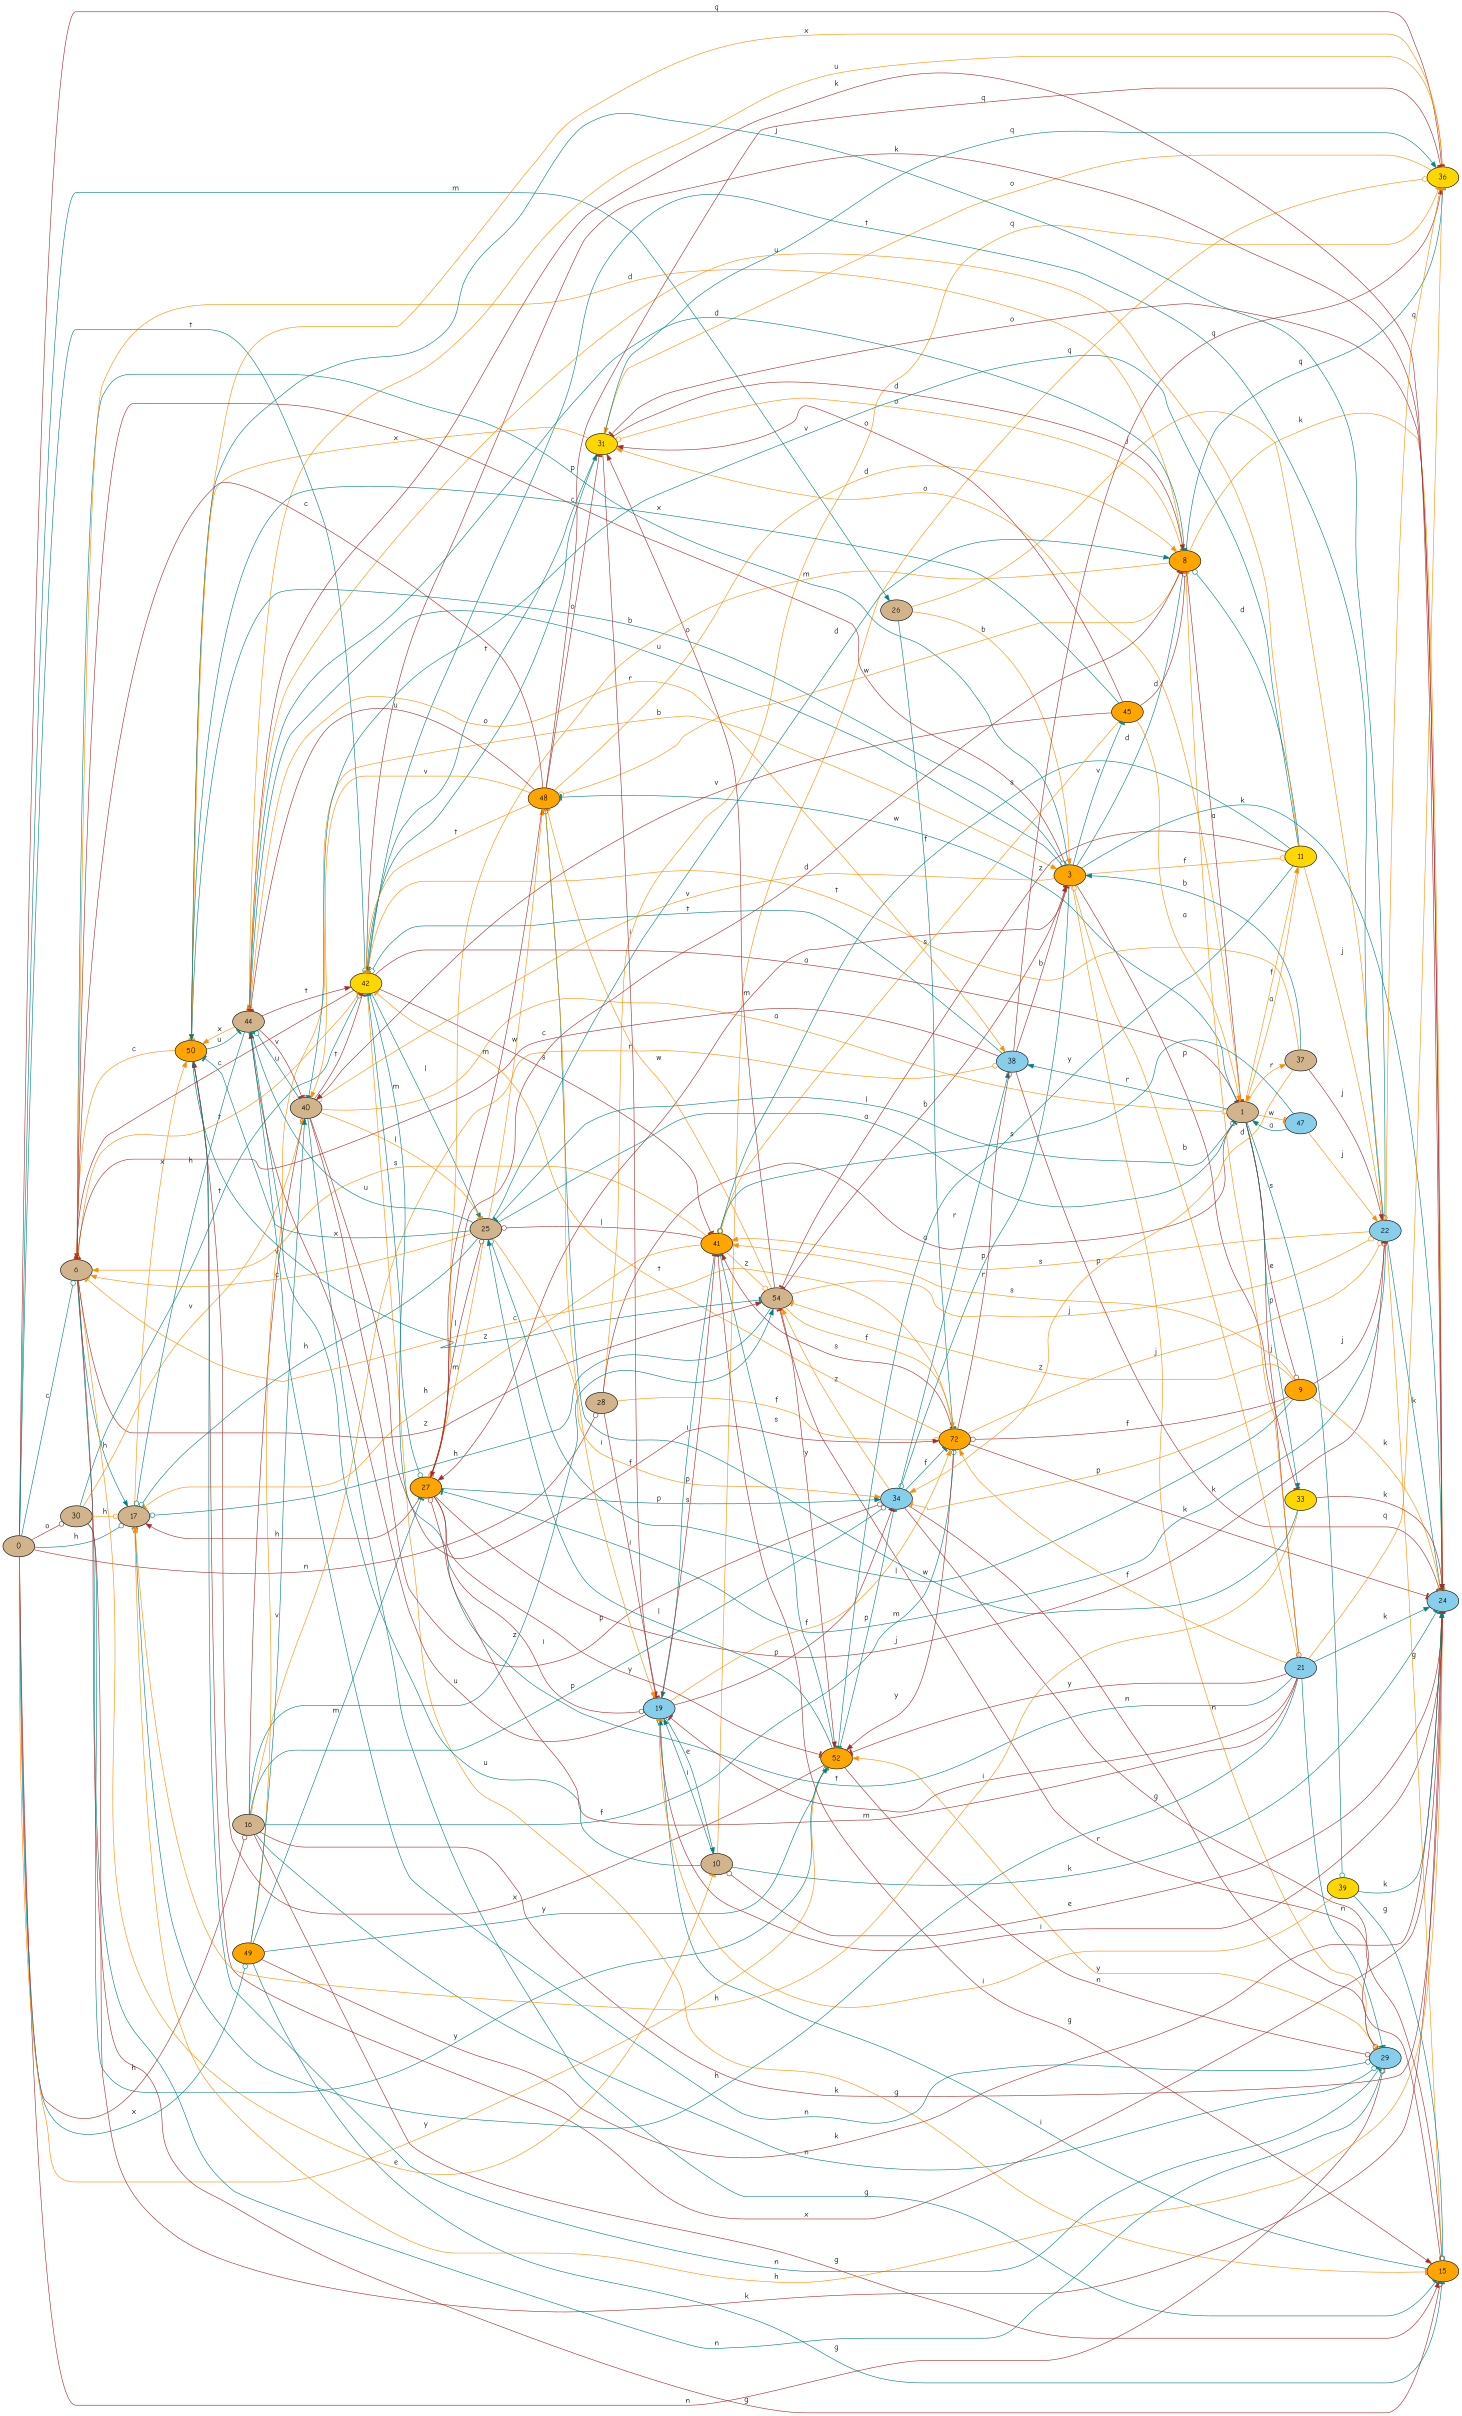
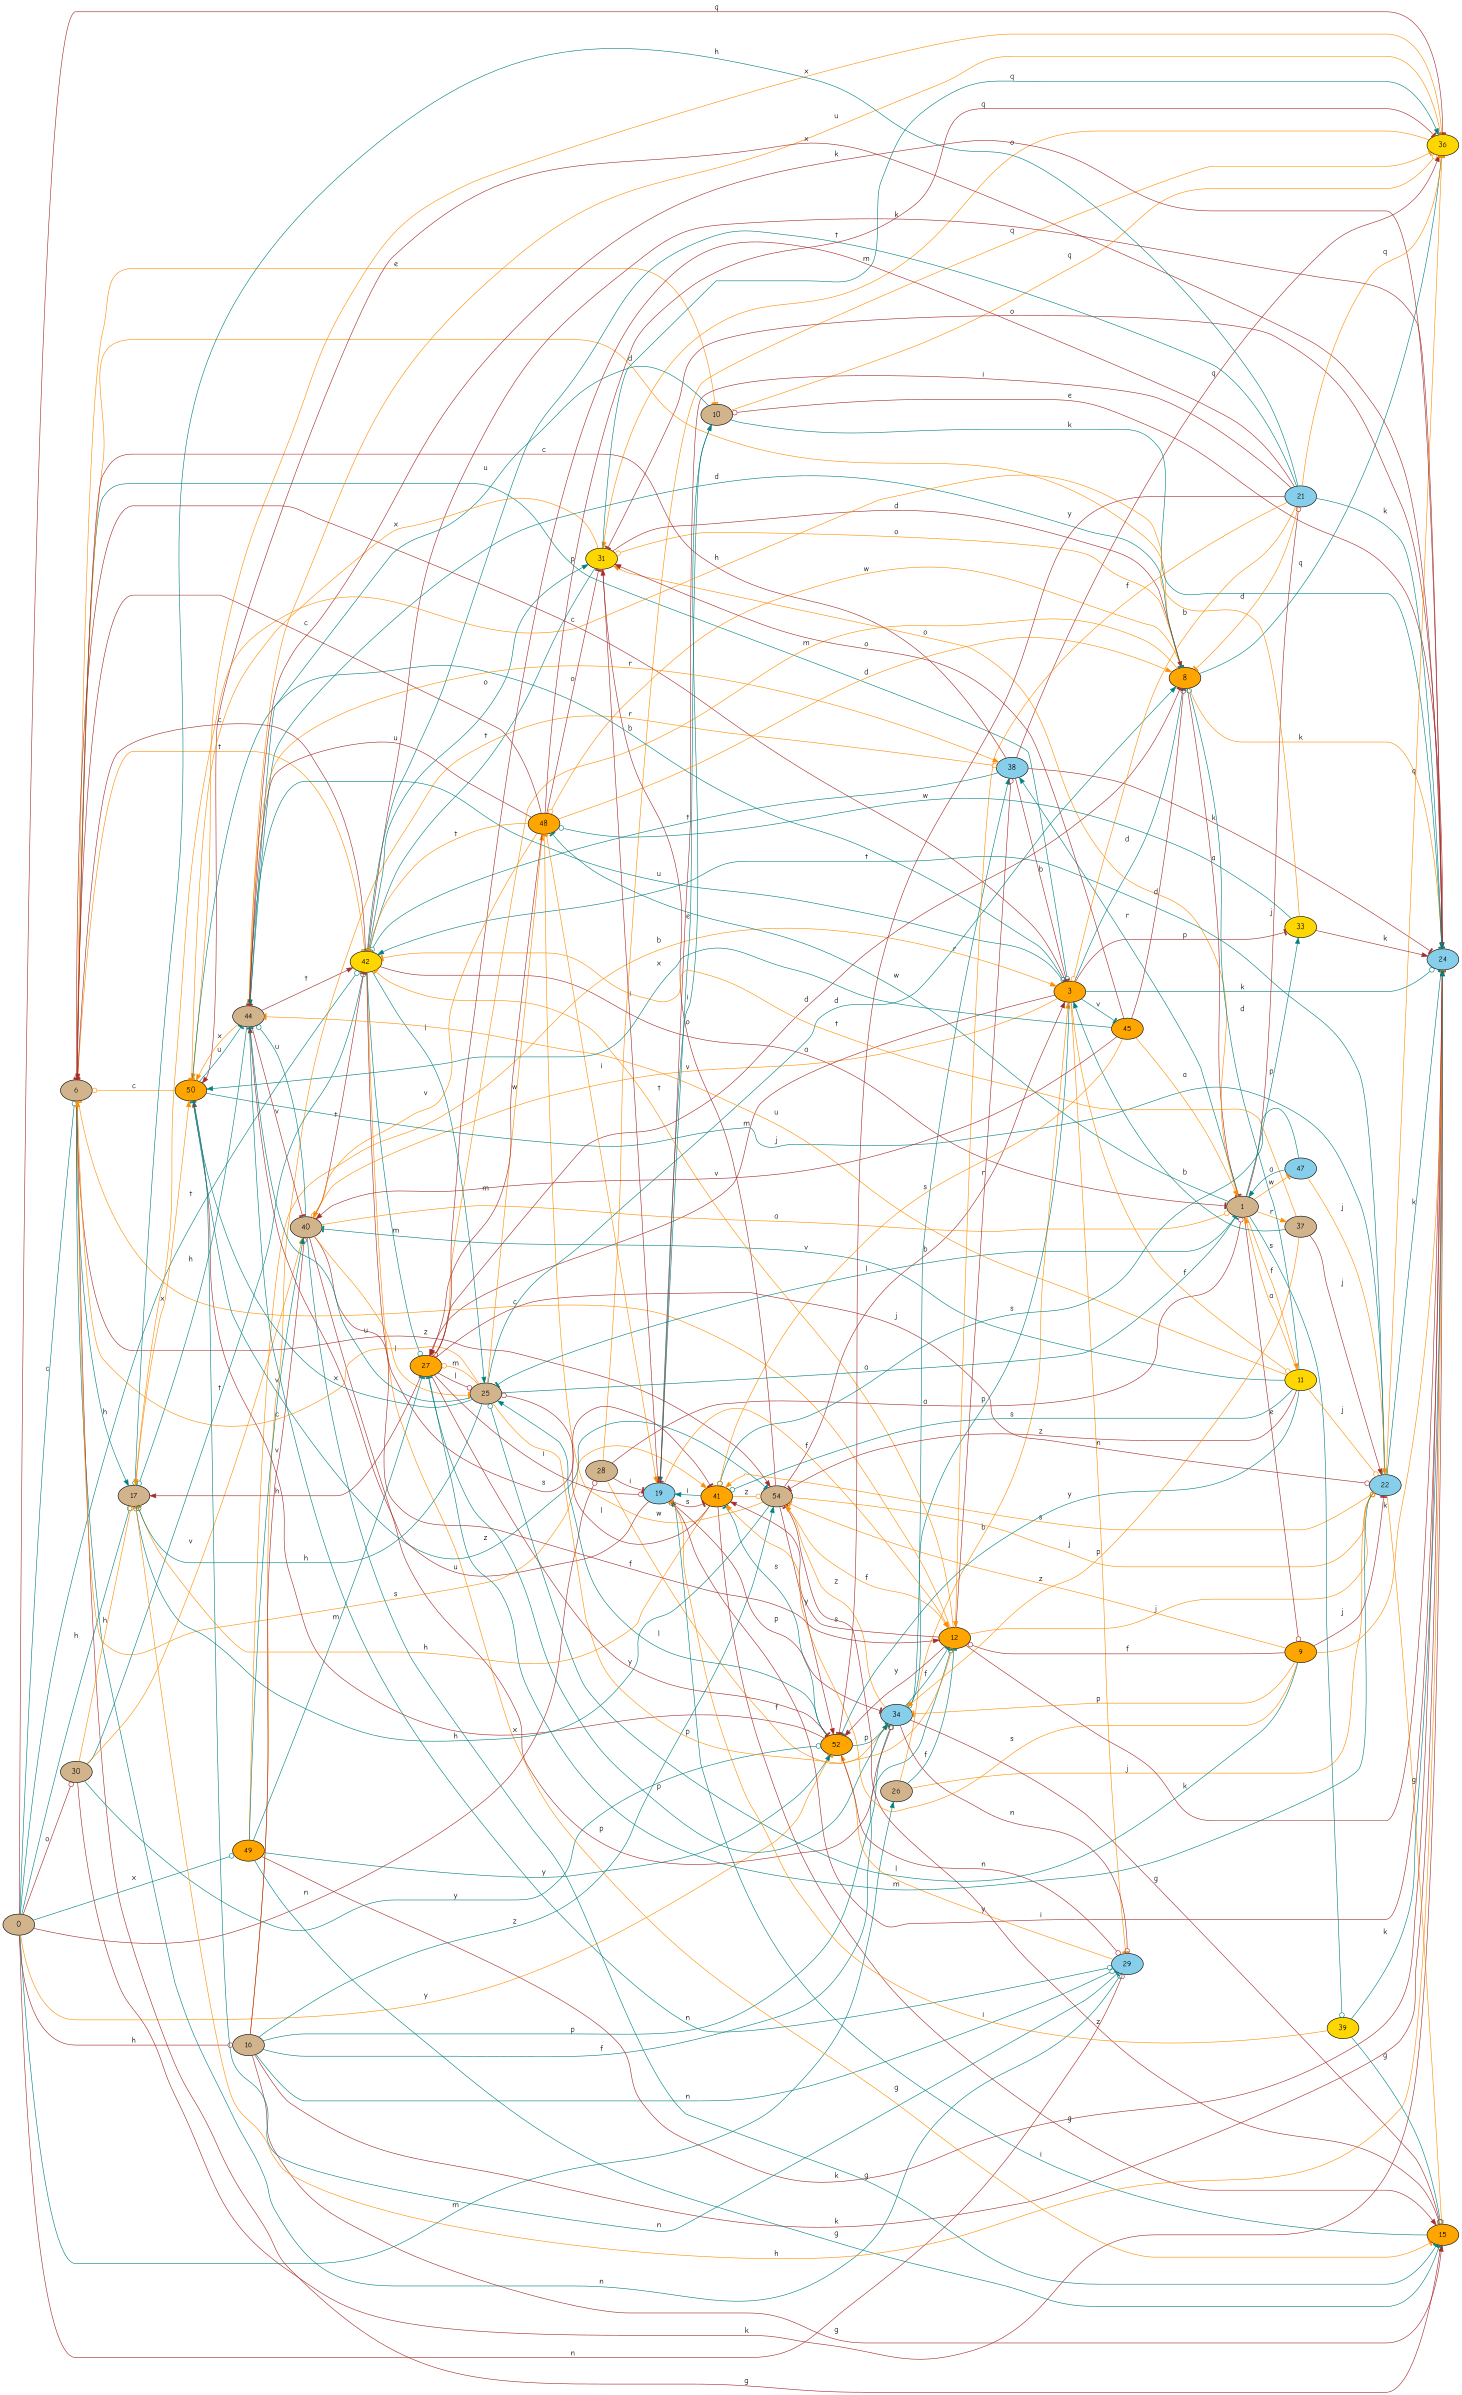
  strict digraph {
    fontname="Comic Neue"
    rankdir=LR
    node [fillcolor=tan fontname="Comic Neue" style=filled]
    edge [arrowhead=normal color=teal fontname="Comic Neue"]
    0
    6
    16
    17
    26
    28
    29 [fillcolor=skyblue]
    30
    36 [fillcolor=gold]
    42 [fillcolor=gold]
    49 [fillcolor=orange]
    52 [fillcolor=orange]
    3 [fillcolor=orange]
    8 [fillcolor=orange]
    10
    15 [fillcolor=orange]
    41 [fillcolor=orange]
    54
    38 [fillcolor=skyblue]
    24 [fillcolor=skyblue]
    34 [fillcolor=skyblue]
    n22 [label=40]
-   12 [fillcolor=orange label=72]
+   12 [fillcolor=orange]
    50 [fillcolor=orange]
    22 [fillcolor=skyblue]
    1
    19 [fillcolor=skyblue]
    31 [fillcolor=gold]
    44
    25
    27 [fillcolor=orange]
    9 [fillcolor=orange]
    11 [fillcolor=gold]
    21 [fillcolor=skyblue]
    33 [fillcolor=gold]
    37
    39 [fillcolor=gold]
    47 [fillcolor=skyblue]
    48 [fillcolor=orange]
    45 [fillcolor=orange]
    0 -> 6 [arrowhead=odot label=c]
    0 -> 16 [arrowhead=odot color=brown label=h]
    0 -> 17 [arrowhead=odot label=h]
    0 -> 26 [label=m]
    0 -> 28 [arrowhead=odot color=brown label=n]
    0 -> 29 [arrowhead=odot color=brown label=n]
    0 -> 30 [arrowhead=odot color=brown label=o]
    0 -> 36 [arrowhead=tee color=brown label=q]
    0 -> 42 [arrowhead=odot label=t]
    0 -> 49 [arrowhead=odot label=x]
    0 -> 52 [arrowhead=tee color=darkorange label=y]
    6 -> 17 [label=h]
    6 -> 29 [arrowhead=odot label=n]
    6 -> 42 [arrowhead=tee color=darkorange label=t]
    6 -> 3 [arrowhead=odot label=p]
    6 -> 8 [arrowhead=tee color=darkorange label=d]
    6 -> 10 [arrowhead=tee color=darkorange label=e]
    6 -> 15 [arrowhead=odot color=brown label=g]
-   41 -> 6 [color=darkorange label=s]
+   6 -> 41 [color=darkorange label=s]
    6 -> 54 [color=brown label=z]
    16 -> 29 [arrowhead=odot label=n]
    16 -> 15 [color=brown label=g]
    16 -> 54 [label=z]
    16 -> 38 [arrowhead=odot color=darkorange label=r]
    16 -> 24 [arrowhead=tee color=brown label=k]
    16 -> 34 [arrowhead=odot label=p]
    16 -> n22 [arrowhead=odot color=brown label=v]
    16 -> 12 [arrowhead=odot label=f]
    17 -> 50 [color=darkorange label=x]
    26 -> 3 [color=darkorange label=b]
    26 -> 12 [arrowhead=tee label=f]
    26 -> 22 [arrowhead=odot color=darkorange label=j]
    28 -> 36 [arrowhead=tee color=darkorange label=q]
    28 -> 12 [arrowhead=odot color=darkorange label=f]
    28 -> 1 [arrowhead=odot color=brown label=a]
    28 -> 19 [arrowhead=tee color=brown label=i]
    29 -> 52 [color=darkorange label=y]
    30 -> 17 [arrowhead=odot color=darkorange label=h]
    30 -> 42 [arrowhead=odot label=t]
    30 -> 52 [arrowhead=odot label=y]
    30 -> 24 [color=brown label=k]
    30 -> n22 [color=darkorange label=v]
    36 -> 50 [color=darkorange label=x]
    36 -> 31 [color=darkorange label=o]
    36 -> 44 [color=darkorange label=u]
    42 -> 6 [color=brown label=c]
    42 -> 15 [arrowhead=tee color=darkorange label=g]
    42 -> 41 [arrowhead=tee color=brown label=s]
    42 -> 24 [color=brown label=k]
    42 -> 1 [arrowhead=tee color=brown label=a]
    42 -> 31 [label=o]
    42 -> 25 [label=l]
    42 -> 27 [arrowhead=odot label=m]
    49 -> 52 [label=y]
    49 -> 3 [color=darkorange label=b]
    49 -> 15 [arrowhead=tee label=g]
    49 -> 24 [arrowhead=tee color=brown label=k]
    49 -> n22 [label=v]
    49 -> 27 [arrowhead=tee label=m]
    52 -> 29 [arrowhead=odot color=brown label=n]
    52 -> 41 [arrowhead=tee label=s]
    52 -> 34 [arrowhead=tee label=p]
    52 -> 50 [color=brown label=x]
    52 -> 25 [label=l]
    3 -> 6 [arrowhead=tee color=brown label=c]
    3 -> 29 [arrowhead=tee color=darkorange label=n]
    3 -> 8 [arrowhead=tee label=d]
    3 -> 24 [arrowhead=odot label=k]
    3 -> 34 [arrowhead=odot label=p]
    3 -> n22 [arrowhead=odot color=darkorange label=v]
    3 -> 44 [arrowhead=odot label=u]
    3 -> 27 [color=brown label=m]
    3 -> 11 [arrowhead=odot color=darkorange label=f]
    3 -> 33 [arrowhead=tee color=brown label=p]
    3 -> 45 [arrowhead=tee label=v]
    8 -> 36 [arrowhead=tee label=q]
    8 -> 24 [arrowhead=tee color=darkorange label=k]
    8 -> 1 [arrowhead=tee color=brown label=a]
    8 -> 31 [arrowhead=odot color=darkorange label=o]
    8 -> 27 [arrowhead=odot color=darkorange label=m]
    8 -> 48 [arrowhead=odot color=darkorange label=w]
    10 -> 36 [arrowhead=odot color=darkorange label=q]
    10 -> 24 [arrowhead=tee label=k]
    10 -> 19 [label=i]
    10 -> 44 [label=u]
-   15 -> 54 [arrowhead=tee color=brown label=r]
+   15 -> 54 [arrowhead=tee color=brown label=z]
    15 -> 19 [label=i]
    41 -> 17 [arrowhead=tee color=darkorange label=h]
    41 -> 15 [color=brown label=g]
    41 -> 54 [arrowhead=odot color=darkorange label=z]
    41 -> 19 [label=i]
    41 -> 25 [arrowhead=odot color=brown label=l]
    54 -> 17 [arrowhead=odot label=h]
    54 -> 52 [color=brown label=y]
    54 -> 3 [color=brown label=b]
    54 -> 12 [color=darkorange label=f]
    54 -> 22 [arrowhead=odot color=darkorange label=j]
    54 -> 31 [color=brown label=o]
    54 -> 48 [arrowhead=tee color=darkorange label=w]
    38 -> 6 [arrowhead=tee color=brown label=c]
    38 -> 36 [color=brown label=q]
    38 -> 42 [arrowhead=odot label=t]
    38 -> 3 [arrowhead=tee color=brown label=b]
    38 -> 24 [arrowhead=tee color=brown label=k]
    24 -> 17 [arrowhead=tee color=darkorange label=h]
    24 -> 10 [arrowhead=odot color=brown label=e]
    24 -> 50 [color=brown label=x]
    24 -> 19 [arrowhead=odot color=brown label=i]
    24 -> 31 [arrowhead=tee color=brown label=o]
    34 -> 29 [arrowhead=odot color=brown label=n]
    34 -> 15 [arrowhead=odot color=brown label=g]
    34 -> 54 [color=darkorange label=z]
    34 -> 38 [label=r]
    34 -> 12 [arrowhead=tee label=f]
    n22 -> 42 [arrowhead=tee color=brown label=t]
    n22 -> 15 [arrowhead=tee label=g]
    n22 -> 34 [arrowhead=odot color=brown label=p]
    n22 -> 12 [color=brown label=f]
    n22 -> 1 [arrowhead=odot color=darkorange label=a]
    n22 -> 44 [arrowhead=odot label=u]
    n22 -> 25 [arrowhead=tee color=darkorange label=l]
    12 -> 6 [arrowhead=tee color=darkorange label=c]
    12 -> 42 [arrowhead=tee color=darkorange label=t]
    12 -> 52 [color=brown label=y]
    12 -> 41 [color=brown label=s]
    12 -> 38 [arrowhead=odot color=brown label=r]
    12 -> 24 [arrowhead=tee color=brown label=k]
    12 -> 22 [arrowhead=odot color=darkorange label=j]
    50 -> 6 [arrowhead=odot color=darkorange label=c]
    50 -> 29 [arrowhead=tee label=n]
    50 -> 3 [arrowhead=odot label=b]
    50 -> 54 [arrowhead=tee label=z]
    50 -> 22 [arrowhead=odot label=j]
    50 -> 44 [arrowhead=tee label=u]
    22 -> 36 [arrowhead=tee color=darkorange label=q]
    22 -> 42 [label=t]
    22 -> 15 [arrowhead=odot color=darkorange label=g]
    22 -> 41 [color=darkorange label=s]
    22 -> 24 [arrowhead=tee label=k]
    22 -> 27 [arrowhead=tee label=m]
    1 -> 38 [label=r]
    1 -> 31 [color=darkorange label=o]
    1 -> 25 [arrowhead=tee label=l]
    1 -> 9 [arrowhead=odot color=brown label=e]
    1 -> 11 [color=darkorange label=f]
    1 -> 21 [arrowhead=odot color=brown label=j]
    1 -> 33 [label=p]
    1 -> 37 [color=darkorange label=r]
    1 -> 39 [arrowhead=odot label=s]
    1 -> 47 [arrowhead=tee color=darkorange label=w]
    1 -> 48 [arrowhead=tee label=w]
    19 -> 10 [label=e]
    19 -> 41 [arrowhead=tee color=brown label=s]
    19 -> 34 [arrowhead=tee color=brown label=p]
    19 -> 12 [color=darkorange label=f]
    19 -> 44 [color=brown label=u]
    31 -> 36 [label=q]
    31 -> 42 [arrowhead=tee label=t]
    31 -> 8 [color=brown label=d]
    31 -> 50 [arrowhead=tee color=darkorange label=x]
    31 -> 19 [color=brown label=i]
    44 -> 17 [arrowhead=odot label=h]
    44 -> 29 [arrowhead=odot label=n]
    44 -> 42 [color=brown label=t]
    44 -> 8 [arrowhead=tee label=d]
    44 -> 38 [color=darkorange label=r]
    44 -> 24 [color=brown label=k]
    44 -> n22 [arrowhead=tee color=brown label=v]
    44 -> 50 [color=darkorange label=x]
    25 -> 6 [color=darkorange label=c]
    25 -> 17 [arrowhead=odot label=h]
    25 -> 8 [label=d]
    25 -> 34 [color=darkorange label=p]
    25 -> 50 [arrowhead=tee label=x]
    25 -> 1 [arrowhead=tee label=a]
    25 -> 44 [arrowhead=tee label=u]
    25 -> 27 [arrowhead=odot color=darkorange label=m]
    25 -> 48 [color=darkorange label=w]
    27 -> 17 [color=brown label=h]
    27 -> 52 [arrowhead=tee color=brown label=y]
    27 -> 8 [arrowhead=tee color=brown label=d]
    27 -> 34 [label=p]
    27 -> 22 [arrowhead=odot color=brown label=j]
    27 -> 19 [arrowhead=odot color=brown label=i]
    27 -> 25 [arrowhead=odot color=brown label=l]
    9 -> 41 [color=darkorange label=s]
    9 -> 54 [arrowhead=tee color=darkorange label=z]
    9 -> 24 [arrowhead=odot color=darkorange label=k]
    9 -> 34 [arrowhead=tee color=darkorange label=p]
    9 -> 12 [arrowhead=odot color=brown label=f]
    9 -> 22 [arrowhead=tee color=brown label=j]
    9 -> 25 [arrowhead=odot label=l]
    11 -> 52 [arrowhead=tee label=y]
    11 -> 8 [arrowhead=odot label=d]
    11 -> 41 [arrowhead=odot label=s]
    11 -> 54 [arrowhead=tee color=brown label=z]
    11 -> n22 [arrowhead=tee label=v]
    11 -> 22 [arrowhead=odot color=darkorange label=j]
    11 -> 1 [color=darkorange label=a]
    11 -> 44 [arrowhead=tee color=darkorange label=u]
    21 -> 17 [arrowhead=odot label=h]
-   21 -> 29 [arrowhead=tee label=n]
    21 -> 36 [arrowhead=tee color=darkorange label=q]
    21 -> 42 [arrowhead=tee label=t]
    21 -> 52 [arrowhead=tee color=brown label=y]
    21 -> 3 [arrowhead=odot color=darkorange label=b]
    21 -> 8 [arrowhead=tee color=darkorange label=d]
    21 -> 24 [label=k]
    21 -> 12 [color=darkorange label=f]
    21 -> 19 [arrowhead=tee color=brown label=i]
    21 -> 27 [arrowhead=odot color=brown label=m]
    33 -> 17 [color=darkorange label=h]
    33 -> 24 [color=brown label=k]
    33 -> 48 [arrowhead=odot label=w]
    37 -> 42 [arrowhead=tee color=darkorange label=t]
    37 -> 3 [label=b]
    37 -> 34 [color=darkorange label=p]
    37 -> 22 [color=brown label=j]
    39 -> 15 [arrowhead=odot label=g]
    39 -> 24 [label=k]
    39 -> 19 [arrowhead=tee color=darkorange label=i]
    47 -> 41 [arrowhead=odot label=s]
    47 -> 22 [color=darkorange label=j]
    47 -> 1 [label=a]
    48 -> 6 [arrowhead=odot color=brown label=c]
    48 -> 36 [arrowhead=tee color=brown label=q]
    48 -> 42 [arrowhead=tee color=darkorange label=t]
    48 -> 8 [color=darkorange label=d]
    48 -> n22 [color=darkorange label=v]
    48 -> 19 [color=darkorange label=i]
    48 -> 31 [arrowhead=tee color=brown label=o]
    48 -> 44 [arrowhead=tee color=brown label=u]
    48 -> 27 [color=brown label=m]
    45 -> 8 [arrowhead=odot color=brown label=d]
    45 -> 41 [arrowhead=odot color=darkorange label=s]
    45 -> n22 [color=brown label=v]
    45 -> 50 [label=x]
    45 -> 1 [color=darkorange label=a]
    45 -> 31 [color=brown label=o]
  }
